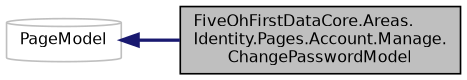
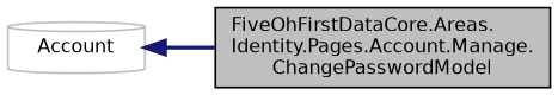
  digraph {
    rankdir=LR
    node [fontname=Helvetica fontsize=10 style=filled]
    n1 [color=black fillcolor=grey75 fontcolor=black height=0.2 label="FiveOhFirstDataCore.Areas.\lIdentity.Pages.Account.Manage.\lChangePasswordModel" shape=box width=0.4]
-   n2 [color=grey75 fillcolor=white height=0.2 label=PageModel shape=cylinder width=0.4]
+   n2 [color=grey75 fillcolor=white height=0.2 label=Account shape=cylinder width=0.4]
    n2 -> n1 [color=midnightblue dir=back fontname=Helvetica fontsize=10 labelfontname=Helvetica labelfontsize=10 style=bold]
  }
